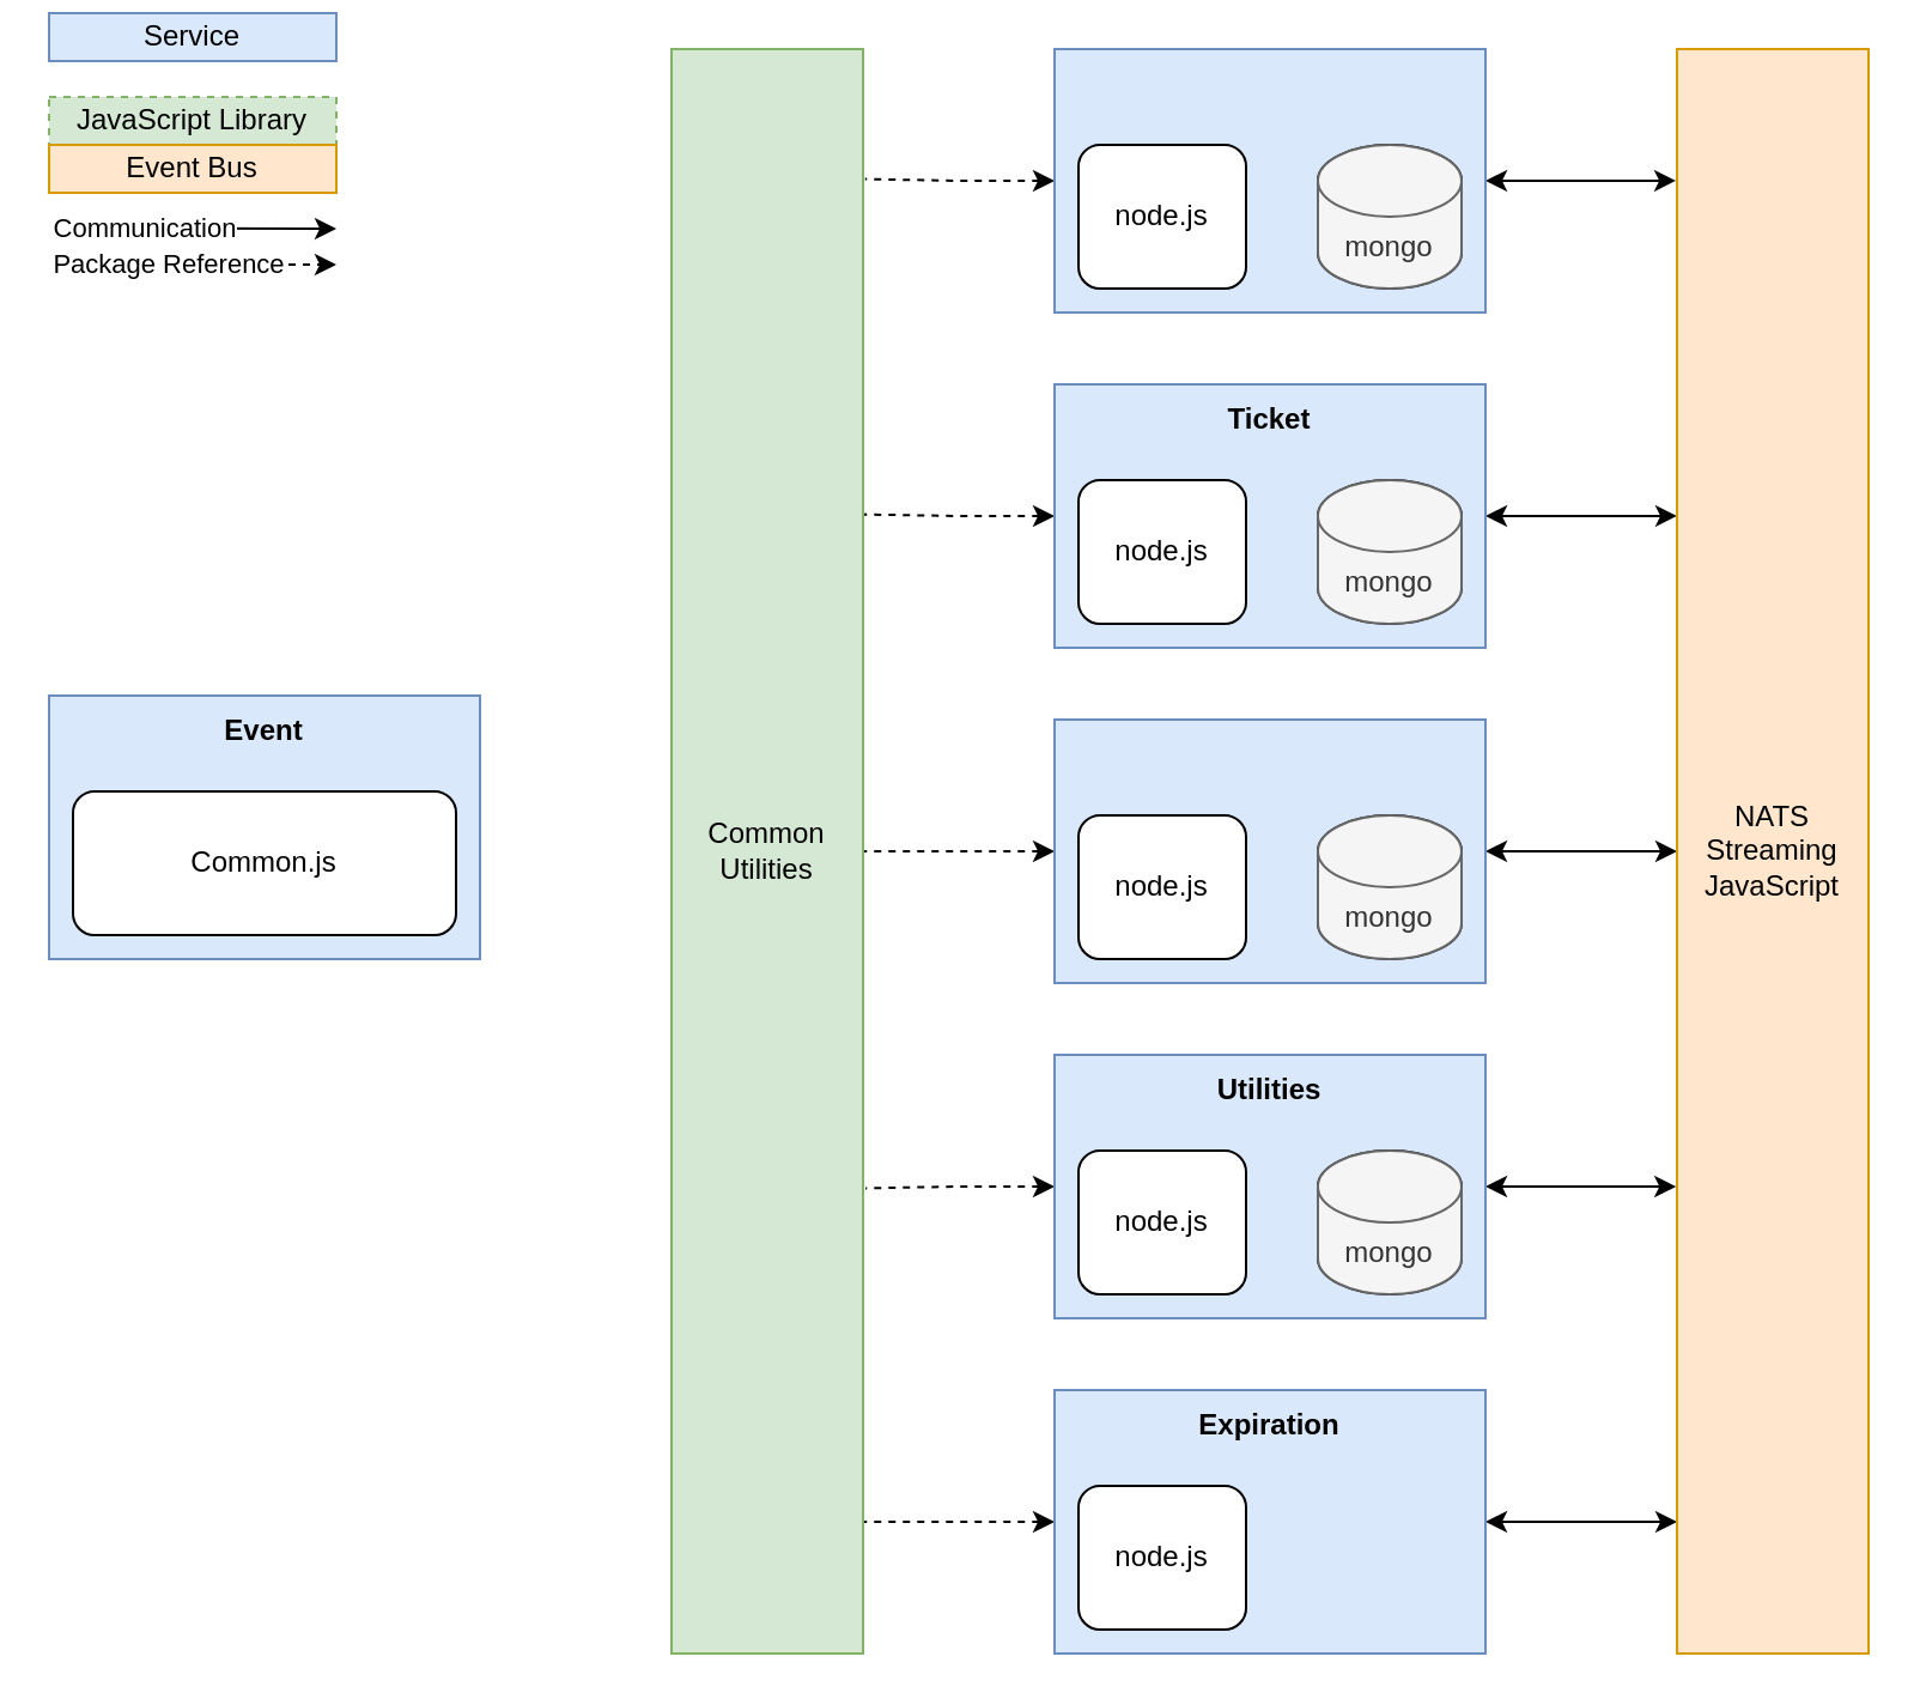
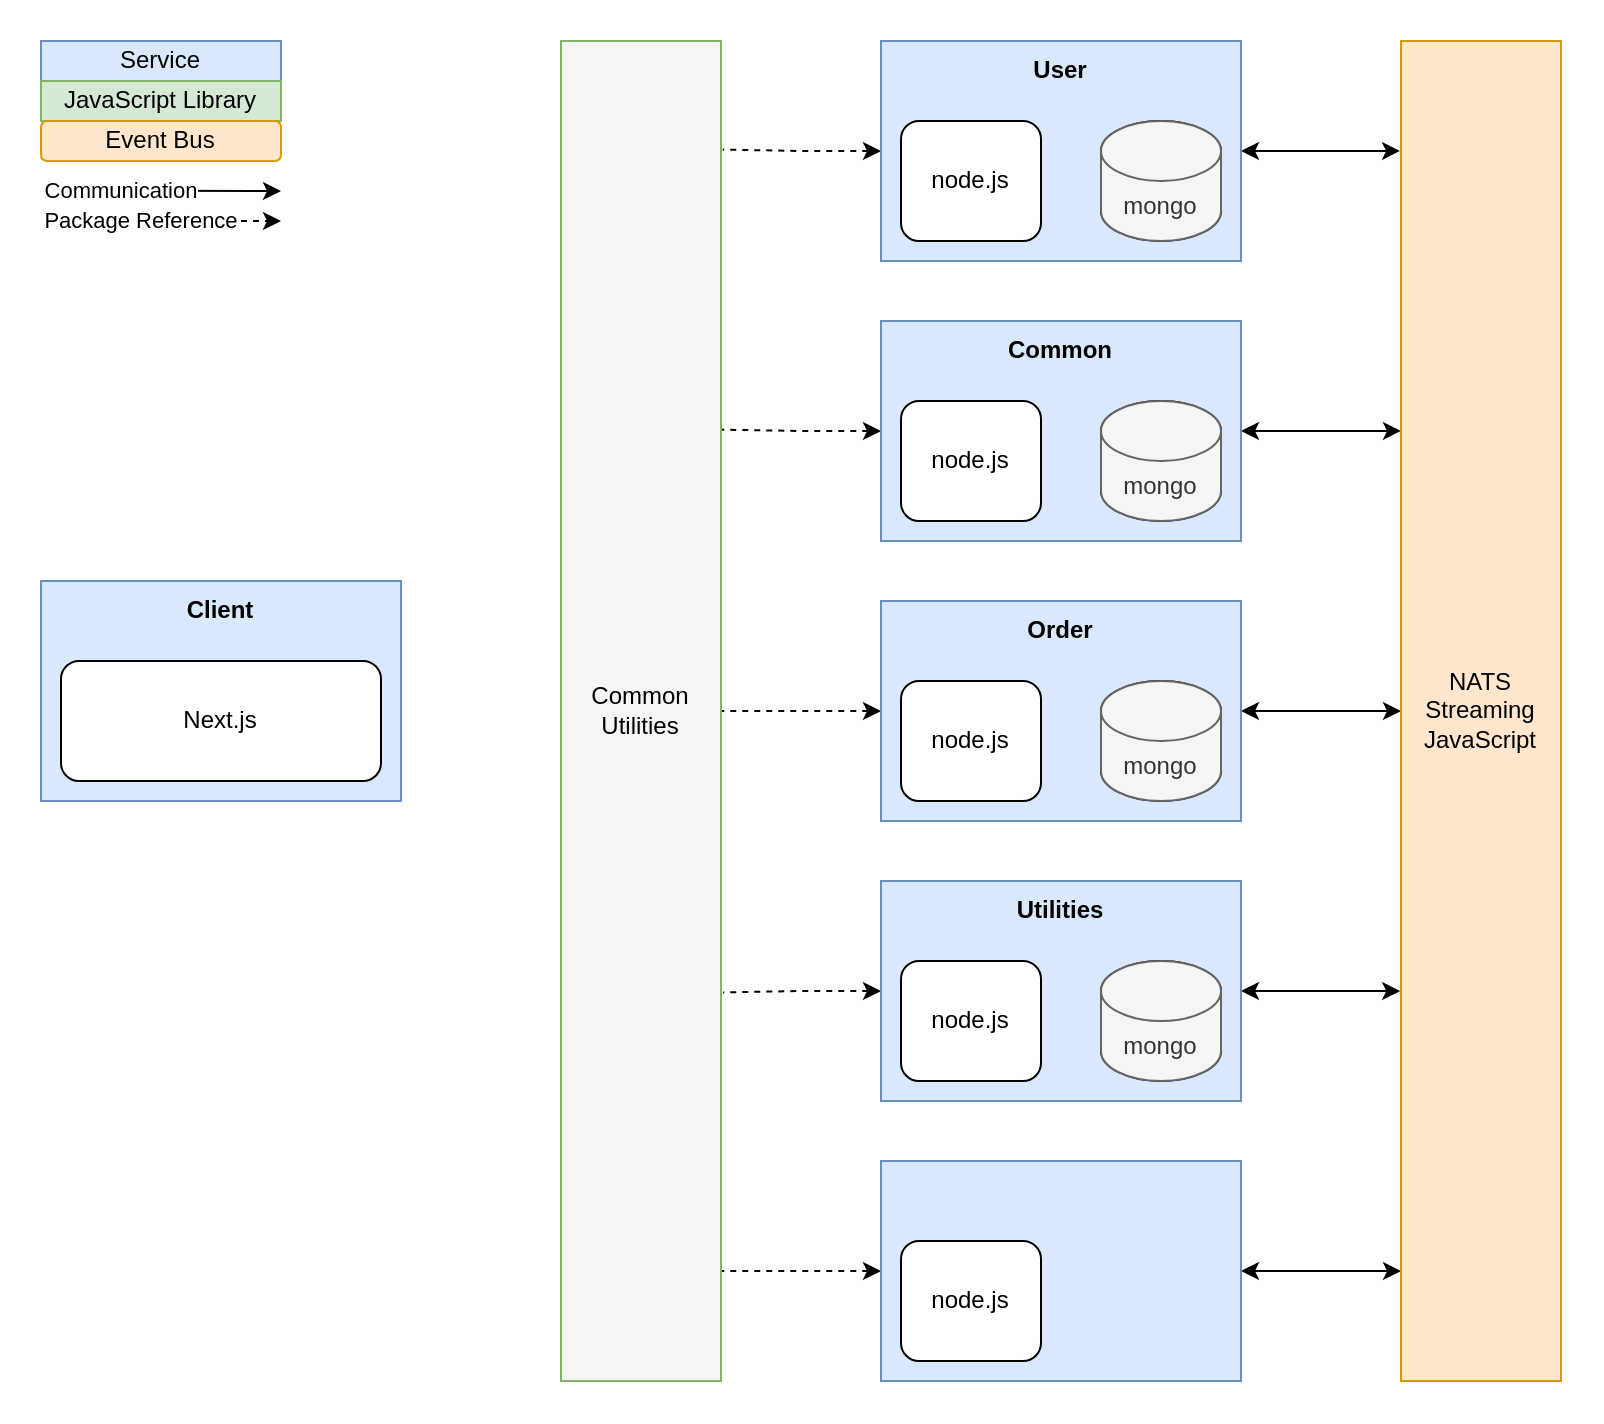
  <mxCell id="0" />
  <mxCell id="1" parent="0" />
  <mxCell id="2" style="edgeStyle=orthogonalEdgeStyle;rounded=0;orthogonalLoop=1;jettySize=auto;html=1;exitX=1;exitY=0.5;exitDx=0;exitDy=0;entryX=-0.006;entryY=0.082;entryDx=0;entryDy=0;entryPerimeter=0;startArrow=classic;startFill=1;" edge="1" parent="1" source="4" target="31"><mxGeometry relative="1" as="geometry" /></mxCell>
  <mxCell id="3" style="edgeStyle=orthogonalEdgeStyle;rounded=0;orthogonalLoop=1;jettySize=auto;html=1;exitX=0;exitY=0.5;exitDx=0;exitDy=0;entryX=1.011;entryY=0.081;entryDx=0;entryDy=0;entryPerimeter=0;endArrow=none;endFill=0;startArrow=classic;startFill=1;dashed=1;" edge="1" parent="1" source="4" target="35"><mxGeometry relative="1" as="geometry" /></mxCell>
  <mxCell id="4" value="" style="rounded=0;whiteSpace=wrap;html=1;fillColor=#dae8fc;strokeColor=#6c8ebf;" vertex="1" parent="1"><mxGeometry x="440" width="180" height="110" as="geometry" y="20" /></mxCell>
+ <mxCell id="5" value="User" style="text;html=1;strokeColor=none;fillColor=none;align=center;verticalAlign=middle;whiteSpace=wrap;rounded=0;fontStyle=1" vertex="1" parent="1"><mxGeometry x="440" width="180" height="30" as="geometry" y="20" /></mxCell>
  <mxCell id="6" value="mongo" style="shape=cylinder3;whiteSpace=wrap;html=1;boundedLbl=1;backgroundOutline=1;size=15;" vertex="1" parent="1"><mxGeometry x="550" y="60" width="60" height="60" as="geometry" /></mxCell>
  <mxCell id="7" value="node.js" style="rounded=1;whiteSpace=wrap;html=1;" vertex="1" parent="1"><mxGeometry x="450" y="60" width="70" height="60" as="geometry" /></mxCell>
  <mxCell id="8" style="edgeStyle=orthogonalEdgeStyle;rounded=0;orthogonalLoop=1;jettySize=auto;html=1;exitX=1;exitY=0.5;exitDx=0;exitDy=0;entryX=0;entryY=0.291;entryDx=0;entryDy=0;entryPerimeter=0;startArrow=classic;startFill=1;" edge="1" parent="1" source="10" target="31"><mxGeometry relative="1" as="geometry" /></mxCell>
  <mxCell id="9" style="edgeStyle=orthogonalEdgeStyle;rounded=0;orthogonalLoop=1;jettySize=auto;html=1;exitX=0;exitY=0.5;exitDx=0;exitDy=0;entryX=0.987;entryY=0.29;entryDx=0;entryDy=0;entryPerimeter=0;endArrow=none;endFill=0;startArrow=classic;startFill=1;dashed=1;" edge="1" parent="1" source="10" target="35"><mxGeometry relative="1" as="geometry" /></mxCell>
  <mxCell id="10" value="" style="rounded=0;whiteSpace=wrap;html=1;fillColor=#dae8fc;strokeColor=#6c8ebf;" vertex="1" parent="1"><mxGeometry x="440" y="160" width="180" height="110" as="geometry" /></mxCell>
- <mxCell id="11" value="Ticket" style="text;html=1;strokeColor=none;fillColor=none;align=center;verticalAlign=middle;whiteSpace=wrap;rounded=0;fontStyle=1" vertex="1" parent="1"><mxGeometry x="440" y="160" width="180" height="30" as="geometry" /></mxCell>
+ <mxCell id="11" value="Common" style="text;html=1;strokeColor=none;fillColor=none;align=center;verticalAlign=middle;whiteSpace=wrap;rounded=0;fontStyle=1" vertex="1" parent="1"><mxGeometry x="440" y="160" width="180" height="30" as="geometry" /></mxCell>
  <mxCell id="12" value="mongo" style="shape=cylinder3;whiteSpace=wrap;html=1;boundedLbl=1;backgroundOutline=1;size=15;" vertex="1" parent="1"><mxGeometry x="550" y="200" width="60" height="60" as="geometry" /></mxCell>
  <mxCell id="13" value="node.js" style="rounded=1;whiteSpace=wrap;html=1;" vertex="1" parent="1"><mxGeometry x="450" y="200" width="70" height="60" as="geometry" /></mxCell>
  <mxCell id="14" style="edgeStyle=orthogonalEdgeStyle;rounded=0;orthogonalLoop=1;jettySize=auto;html=1;exitX=1;exitY=0.5;exitDx=0;exitDy=0;entryX=0;entryY=0.5;entryDx=0;entryDy=0;startArrow=classic;startFill=1;" edge="1" parent="1" source="16" target="31"><mxGeometry relative="1" as="geometry" /></mxCell>
  <mxCell id="15" style="edgeStyle=orthogonalEdgeStyle;rounded=0;orthogonalLoop=1;jettySize=auto;html=1;exitX=0;exitY=0.5;exitDx=0;exitDy=0;entryX=1;entryY=0.5;entryDx=0;entryDy=0;endArrow=none;endFill=0;startArrow=classic;startFill=1;dashed=1;" edge="1" parent="1" source="16" target="35"><mxGeometry relative="1" as="geometry" /></mxCell>
  <mxCell id="16" value="" style="rounded=0;whiteSpace=wrap;html=1;fillColor=#dae8fc;strokeColor=#6c8ebf;" vertex="1" parent="1"><mxGeometry x="440" y="300" width="180" height="110" as="geometry" /></mxCell>
+ <mxCell id="17" value="Order" style="text;html=1;strokeColor=none;fillColor=none;align=center;verticalAlign=middle;whiteSpace=wrap;rounded=0;fontStyle=1" vertex="1" parent="1"><mxGeometry x="440" y="300" width="180" height="30" as="geometry" /></mxCell>
  <mxCell id="18" value="mongo" style="shape=cylinder3;whiteSpace=wrap;html=1;boundedLbl=1;backgroundOutline=1;size=15;" vertex="1" parent="1"><mxGeometry x="550" y="340" width="60" height="60" as="geometry" /></mxCell>
  <mxCell id="19" value="node.js" style="rounded=1;whiteSpace=wrap;html=1;" vertex="1" parent="1"><mxGeometry x="450" y="340" width="70" height="60" as="geometry" /></mxCell>
  <mxCell id="20" style="edgeStyle=orthogonalEdgeStyle;rounded=0;orthogonalLoop=1;jettySize=auto;html=1;exitX=1;exitY=0.5;exitDx=0;exitDy=0;entryX=0;entryY=0.918;entryDx=0;entryDy=0;entryPerimeter=0;startArrow=classic;startFill=1;" edge="1" parent="1" source="22" target="31"><mxGeometry relative="1" as="geometry" /></mxCell>
  <mxCell id="21" style="edgeStyle=orthogonalEdgeStyle;rounded=0;orthogonalLoop=1;jettySize=auto;html=1;exitX=0;exitY=0.5;exitDx=0;exitDy=0;entryX=0.999;entryY=0.918;entryDx=0;entryDy=0;entryPerimeter=0;endArrow=none;endFill=0;startArrow=classic;startFill=1;dashed=1;" edge="1" parent="1" source="22" target="35"><mxGeometry relative="1" as="geometry" /></mxCell>
  <mxCell id="22" value="" style="rounded=0;whiteSpace=wrap;html=1;fillColor=#dae8fc;strokeColor=#6c8ebf;" vertex="1" parent="1"><mxGeometry x="440" y="580" width="180" height="110" as="geometry" /></mxCell>
- <mxCell id="23" value="Expiration" style="text;html=1;strokeColor=none;fillColor=none;align=center;verticalAlign=middle;whiteSpace=wrap;rounded=0;fontStyle=1" vertex="1" parent="1"><mxGeometry x="440" y="580" width="180" height="30" as="geometry" /></mxCell>
  <mxCell id="24" value="node.js" style="rounded=1;whiteSpace=wrap;html=1;" vertex="1" parent="1"><mxGeometry x="450" y="620" width="70" height="60" as="geometry" /></mxCell>
  <mxCell id="25" style="edgeStyle=orthogonalEdgeStyle;rounded=0;orthogonalLoop=1;jettySize=auto;html=1;exitX=1;exitY=0.5;exitDx=0;exitDy=0;entryX=-0.005;entryY=0.709;entryDx=0;entryDy=0;entryPerimeter=0;startArrow=classic;startFill=1;" edge="1" parent="1" source="27" target="31"><mxGeometry relative="1" as="geometry" /></mxCell>
  <mxCell id="26" style="edgeStyle=orthogonalEdgeStyle;rounded=0;orthogonalLoop=1;jettySize=auto;html=1;exitX=0;exitY=0.5;exitDx=0;exitDy=0;entryX=1.013;entryY=0.71;entryDx=0;entryDy=0;entryPerimeter=0;endArrow=none;endFill=0;startArrow=classic;startFill=1;dashed=1;" edge="1" parent="1" source="27" target="35"><mxGeometry relative="1" as="geometry" /></mxCell>
  <mxCell id="27" value="" style="rounded=0;whiteSpace=wrap;html=1;fillColor=#dae8fc;strokeColor=#6c8ebf;" vertex="1" parent="1"><mxGeometry x="440" y="440" width="180" height="110" as="geometry" /></mxCell>
  <mxCell id="28" value="Utilities" style="text;html=1;strokeColor=none;fillColor=none;align=center;verticalAlign=middle;whiteSpace=wrap;rounded=0;fontStyle=1" vertex="1" parent="1"><mxGeometry x="440" y="440" width="180" height="30" as="geometry" /></mxCell>
  <mxCell id="29" value="mongo" style="shape=cylinder3;whiteSpace=wrap;html=1;boundedLbl=1;backgroundOutline=1;size=15;" vertex="1" parent="1"><mxGeometry x="550" y="480" width="60" height="60" as="geometry" /></mxCell>
  <mxCell id="30" value="node.js" style="rounded=1;whiteSpace=wrap;html=1;" vertex="1" parent="1"><mxGeometry x="450" y="480" width="70" height="60" as="geometry" /></mxCell>
  <mxCell id="31" value="NATS&lt;br&gt;Streaming&lt;br&gt;JavaScript" style="rounded=0;whiteSpace=wrap;html=1;fillColor=#ffe6cc;strokeColor=#d79b00;" vertex="1" parent="1"><mxGeometry x="700" width="80" height="670" as="geometry" y="20" /></mxCell>
  <mxCell id="32" value="" style="rounded=0;whiteSpace=wrap;html=1;fillColor=#dae8fc;strokeColor=#6c8ebf;" vertex="1" parent="1"><mxGeometry y="290" width="180" height="110" as="geometry" x="20" /></mxCell>
- <mxCell id="33" value="Event" style="text;html=1;strokeColor=none;fillColor=none;align=center;verticalAlign=middle;whiteSpace=wrap;rounded=0;fontStyle=1" vertex="1" parent="1"><mxGeometry y="290" width="180" height="30" as="geometry" x="20" /></mxCell>
- <mxCell id="34" value="Common.js" style="rounded=1;whiteSpace=wrap;html=1;" vertex="1" parent="1"><mxGeometry x="30" y="330" width="160" height="60" as="geometry" /></mxCell>
- <mxCell id="35" value="Common&lt;br&gt;Utilities" style="rounded=0;whiteSpace=wrap;html=1;fillColor=#d5e8d4;strokeColor=#82b366;" vertex="1" parent="1"><mxGeometry x="280" width="80" height="670" as="geometry" y="20" /></mxCell>
- <mxCell id="36" value="Service" style="rounded=0;whiteSpace=wrap;html=1;fillColor=#dae8fc;strokeColor=#6c8ebf;" vertex="1" parent="1"><mxGeometry x="20" y="5" width="120" height="20" as="geometry" /></mxCell>
- <mxCell id="37" value="JavaScript Library" style="rounded=0;whiteSpace=wrap;html=1;fillColor=#d5e8d4;strokeColor=#82b366;dashed=1;" vertex="1" parent="1"><mxGeometry y="40" width="120" height="20" as="geometry" x="20" /></mxCell>
+ <mxCell id="33" value="Client" style="text;html=1;strokeColor=none;fillColor=none;align=center;verticalAlign=middle;whiteSpace=wrap;rounded=0;fontStyle=1" vertex="1" parent="1"><mxGeometry y="290" width="180" height="30" as="geometry" x="20" /></mxCell>
+ <mxCell id="34" value="Next.js" style="rounded=1;whiteSpace=wrap;html=1;" vertex="1" parent="1"><mxGeometry x="30" y="330" width="160" height="60" as="geometry" /></mxCell>
+ <mxCell id="35" value="Common&lt;br&gt;Utilities" style="rounded=0;whiteSpace=wrap;html=1;fillColor=#f5f5f5;strokeColor=#82b366;" vertex="1" parent="1"><mxGeometry x="280" width="80" height="670" as="geometry" y="20" /></mxCell>
+ <mxCell id="36" value="Service" style="rounded=0;whiteSpace=wrap;html=1;fillColor=#dae8fc;strokeColor=#6c8ebf;" vertex="1" parent="1"><mxGeometry width="120" height="20" as="geometry" x="20" y="20" /></mxCell>
+ <mxCell id="37" value="JavaScript Library" style="rounded=0;whiteSpace=wrap;html=1;fillColor=#d5e8d4;strokeColor=#82b366;" vertex="1" parent="1"><mxGeometry y="40" width="120" height="20" as="geometry" x="20" /></mxCell>
  <mxCell id="38" value="mongo" style="shape=cylinder3;whiteSpace=wrap;html=1;boundedLbl=1;backgroundOutline=1;size=15;fillColor=#f5f5f5;fontColor=#333333;strokeColor=#666666;" vertex="1" parent="1"><mxGeometry x="550" y="60" width="60" height="60" as="geometry" /></mxCell>
  <mxCell id="39" value="mongo" style="shape=cylinder3;whiteSpace=wrap;html=1;boundedLbl=1;backgroundOutline=1;size=15;fillColor=#f5f5f5;fontColor=#333333;strokeColor=#666666;" vertex="1" parent="1"><mxGeometry x="550" y="200" width="60" height="60" as="geometry" /></mxCell>
  <mxCell id="40" value="mongo" style="shape=cylinder3;whiteSpace=wrap;html=1;boundedLbl=1;backgroundOutline=1;size=15;fillColor=#f5f5f5;fontColor=#333333;strokeColor=#666666;" vertex="1" parent="1"><mxGeometry x="550" y="340" width="60" height="60" as="geometry" /></mxCell>
  <mxCell id="41" value="mongo" style="shape=cylinder3;whiteSpace=wrap;html=1;boundedLbl=1;backgroundOutline=1;size=15;fillColor=#f5f5f5;fontColor=#333333;strokeColor=#666666;" vertex="1" parent="1"><mxGeometry x="550" y="480" width="60" height="60" as="geometry" /></mxCell>
- <mxCell id="42" value="Event Bus" style="rounded=0;whiteSpace=wrap;html=1;fillColor=#ffe6cc;strokeColor=#d79b00;" vertex="1" parent="1"><mxGeometry y="60" width="120" height="20" as="geometry" x="20" /></mxCell>
+ <mxCell id="42" value="Event Bus" style="whiteSpace=wrap;html=1;fillColor=#ffe6cc;strokeColor=#d79b00;rounded=1;" vertex="1" parent="1"><mxGeometry y="60" width="120" height="20" as="geometry" x="20" /></mxCell>
  <mxCell id="43" value="" style="endArrow=classic;html=1;rounded=0;" edge="1" parent="1"><mxGeometry width="50" height="50" relative="1" as="geometry"><mxPoint x="30" y="94.71" as="sourcePoint" /><mxPoint x="140" y="95" as="targetPoint" /></mxGeometry></mxCell>
  <mxCell id="44" value="Communication" style="edgeLabel;html=1;align=center;verticalAlign=middle;resizable=0;points=[];" vertex="1" connectable="0" parent="43"><mxGeometry x="-0.224" y="-2" relative="1" as="geometry"><mxPoint x="-13" y="-2" as="offset" /></mxGeometry></mxCell>
  <mxCell id="45" value="" style="endArrow=classic;html=1;rounded=0;dashed=1;" edge="1" parent="1"><mxGeometry width="50" height="50" relative="1" as="geometry"><mxPoint x="30" y="109.71" as="sourcePoint" /><mxPoint x="140" y="110" as="targetPoint" /></mxGeometry></mxCell>
  <mxCell id="46" value="Package Reference" style="edgeLabel;html=1;align=center;verticalAlign=middle;resizable=0;points=[];" vertex="1" connectable="0" parent="45"><mxGeometry x="-0.224" y="-2" relative="1" as="geometry"><mxPoint x="-3" y="-2" as="offset" /></mxGeometry></mxCell>
